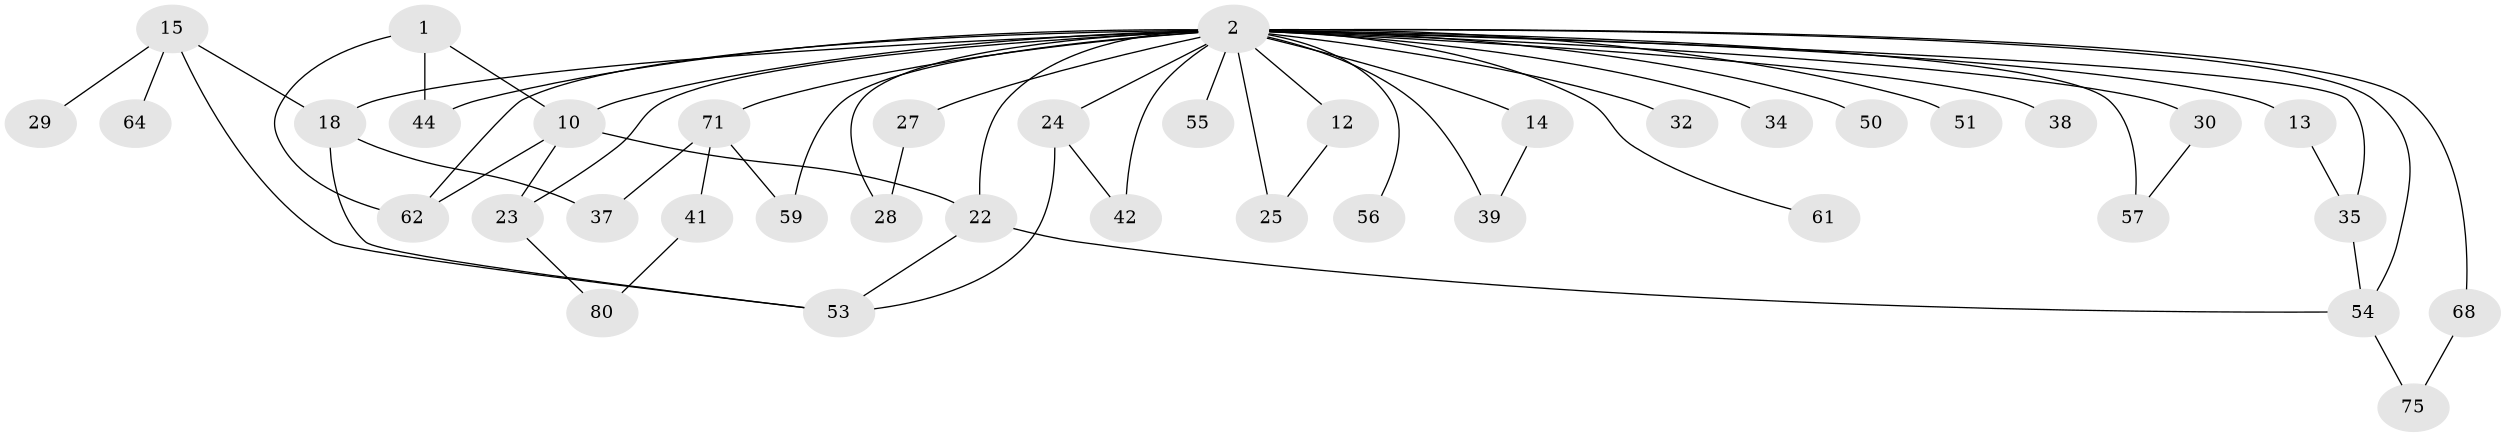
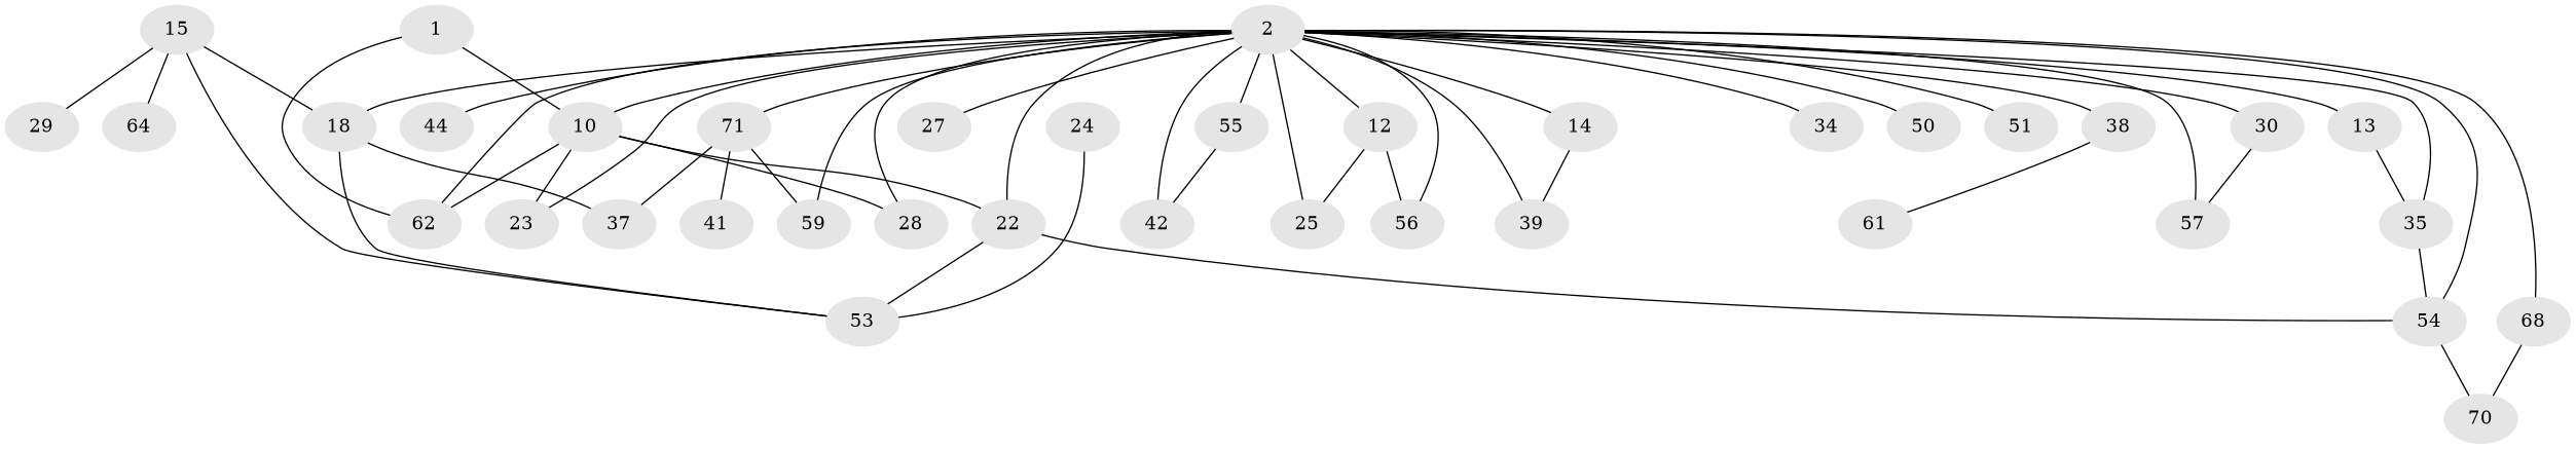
  graph {
    node [color=gray90 style=filled]
    2 [super="+4+20+76+42+5+46+3"]
    10 [super="+74+47+49+17"]
    44
    62
    12 [super="+16+66"]
    13 [super="+88"]
    14
    18
    n9 [label=61]
    22 [super="+69+83+33"]
    23
    24
    25
    27
    28
    30 [super="+77"]
    n17 [label=71 super="+48+36"]
-   32
    34
    35
    38
    39
    50
    51 [super="+75"]
    n25 [label=42]
    54
    55
    56
    57 [super="+78"]
    59
    68
    1
    15 [super="+19"]
    29
    53 [super="+72+61"]
    64
    37
-   80
    41
-   70 [label=75]
+   70
    2 -- 10 [weight=9]
    2 -- 44
    2 -- 62
    2 -- 12 [weight=2]
    2 -- 13 [weight=2]
    2 -- 14 [weight=2]
    2 -- 18
-   2 -- n9 [weight=2]
+   38 -- n9 [weight=2]
    2 -- 22 [weight=3]
    2 -- 23
-   2 -- 24 [weight=2]
    2 -- 25
    2 -- 27 [weight=2]
    2 -- 28
    2 -- 30 [weight=3]
    2 -- n17 [weight=4]
-   2 -- 32 [weight=2]
    2 -- 34 [weight=2]
    2 -- 35 [weight=2]
    2 -- 38
    2 -- 39
    2 -- 50 [weight=2]
    2 -- 51 [weight=3]
    2 -- n25
    2 -- 54
    2 -- 55 [weight=3]
    2 -- 56
    2 -- 57 [weight=2]
    2 -- 59
    2 -- 68
    10 -- 62
    10 -- 22
    10 -- 23
-   27 -- 28
+   10 -- 28
    12 -- 25
+   12 -- 56
    13 -- 35
    14 -- 39
    18 -- 53
    18 -- 37
    22 -- 54
    22 -- 53
-   23 -- 80
-   24 -- n25
+   55 -- n25
    24 -- 53
    30 -- 57
    n17 -- 59
    n17 -- 37
    n17 -- 41
    35 -- 54
    54 -- 70
    68 -- 70
    1 -- 10
-   1 -- 44
    1 -- 62
    15 -- 18
    15 -- 29
    15 -- 53
    15 -- 64
-   41 -- 80
  }
